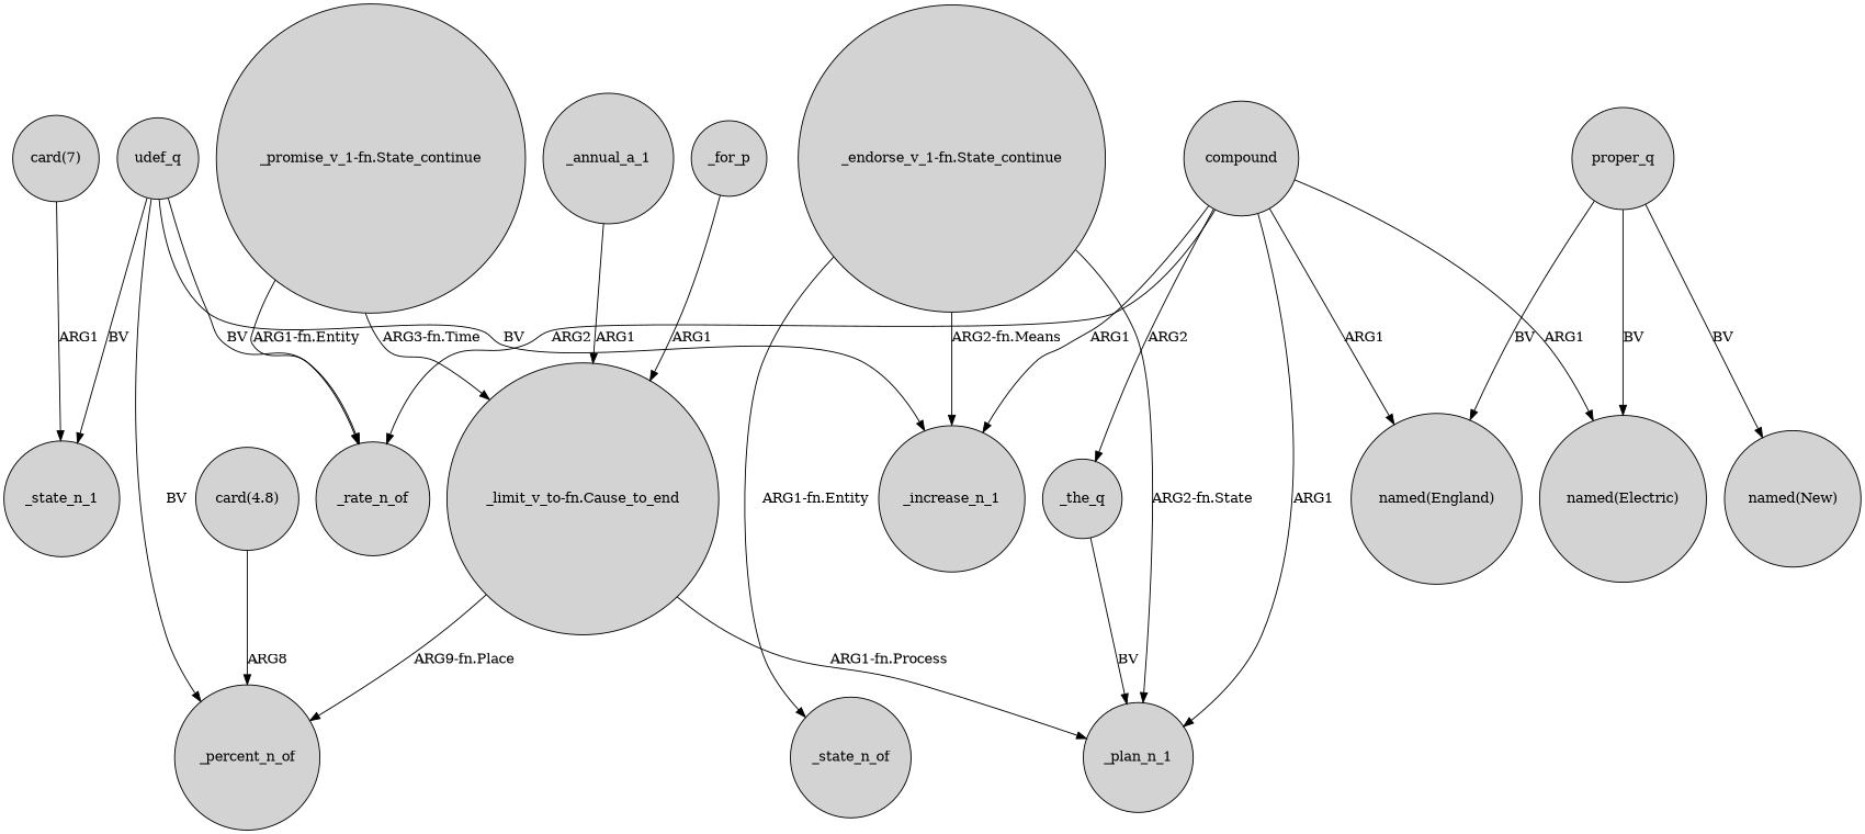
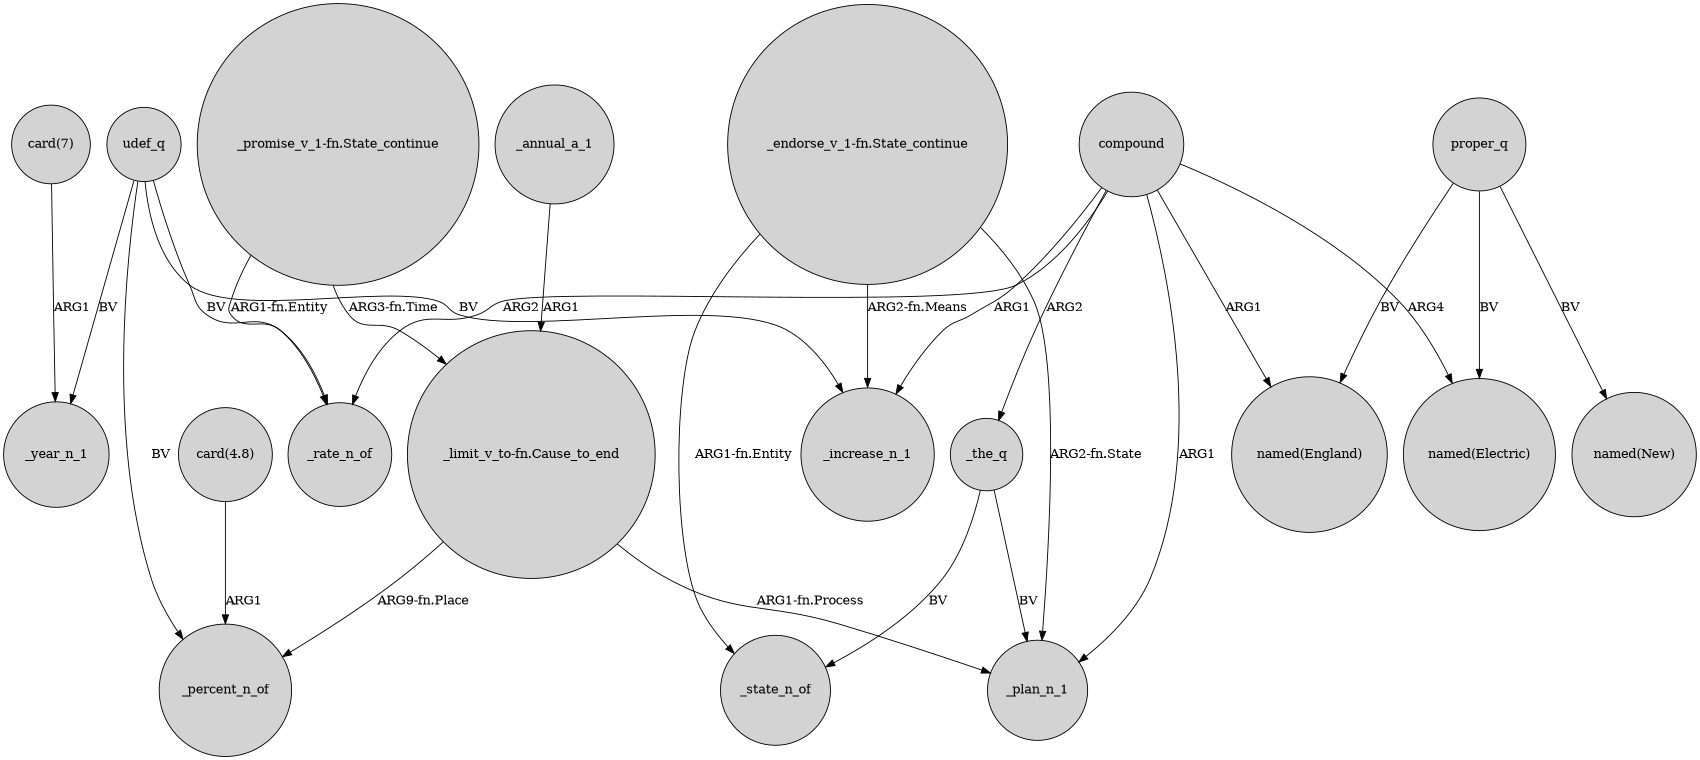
  digraph {
    node [shape=circle style=filled]
    "card(4.8)"
    _percent_n_of
    compound
    _increase_n_1
    _plan_n_1
    "named(Electric)"
    _rate_n_of
    "named(England)"
    _the_q
    _state_n_of
    "_limit_v_to-fn.Cause_to_end"
    proper_q
    "named(New)"
    "_promise_v_1-fn.State_continue"
    udef_q
-   _year_n_1 [label=_state_n_1]
+   _year_n_1
    _annual_a_1
    "_endorse_v_1-fn.State_continue"
-   _for_p
    "card(7)"
-   "card(4.8)" -> _percent_n_of [label=ARG8]
+   "card(4.8)" -> _percent_n_of [label=ARG1]
    compound -> _increase_n_1 [label=ARG1]
    compound -> _plan_n_1 [label=ARG1]
-   compound -> "named(Electric)" [label=ARG1]
+   compound -> "named(Electric)" [label=ARG4]
    compound -> _rate_n_of [label=ARG2]
    compound -> "named(England)" [label=ARG1]
    compound -> _the_q [label=ARG2]
    _the_q -> _plan_n_1 [label=BV]
+   _the_q -> _state_n_of [label=BV]
    "_limit_v_to-fn.Cause_to_end" -> _percent_n_of [label="ARG9-fn.Place"]
    "_limit_v_to-fn.Cause_to_end" -> _plan_n_1 [label="ARG1-fn.Process"]
    proper_q -> "named(Electric)" [label=BV]
    proper_q -> "named(England)" [label=BV]
    proper_q -> "named(New)" [label=BV]
    "_promise_v_1-fn.State_continue" -> _rate_n_of [label="ARG1-fn.Entity"]
    "_promise_v_1-fn.State_continue" -> "_limit_v_to-fn.Cause_to_end" [label="ARG3-fn.Time"]
    udef_q -> _percent_n_of [label=BV]
    udef_q -> _increase_n_1 [label=BV]
    udef_q -> _rate_n_of [label=BV]
    udef_q -> _year_n_1 [label=BV]
    _annual_a_1 -> "_limit_v_to-fn.Cause_to_end" [label=ARG1]
    "_endorse_v_1-fn.State_continue" -> _increase_n_1 [label="ARG2-fn.Means"]
    "_endorse_v_1-fn.State_continue" -> _plan_n_1 [label="ARG2-fn.State"]
    "_endorse_v_1-fn.State_continue" -> _state_n_of [label="ARG1-fn.Entity"]
-   _for_p -> "_limit_v_to-fn.Cause_to_end" [label=ARG1]
    "card(7)" -> _year_n_1 [label=ARG1]
  }
